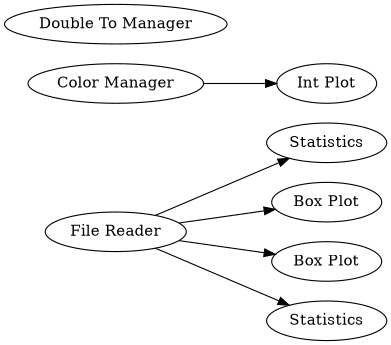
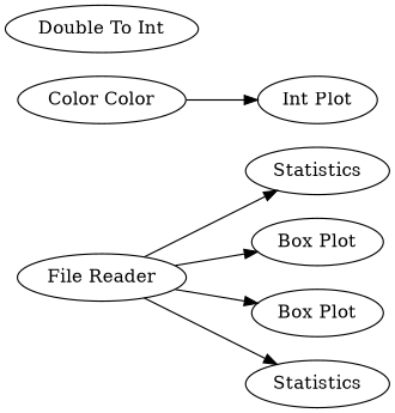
  digraph {
    rankdir=LR
    n1 [label="File Reader"]
    n2 [label=Statistics]
    n3 [label="Box Plot"]
    n4 [label="Box Plot"]
    n5 [label=Statistics]
    n6 [label="Int Plot"]
-   n7 [label="Color Manager"]
-   n8 [label="Double To Manager"]
+   n7 [label="Color Color"]
+   n8 [label="Double To Int"]
    n1 -> n2
    n1 -> n3
    n1 -> n4
    n1 -> n5
    n7 -> n6
  }
